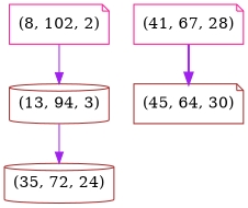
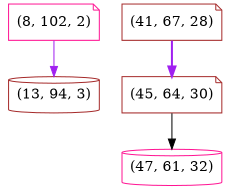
  digraph {
    node [color=brown shape=cylinder]
    edge [color=purple style=solid]
    "(13, 94, 3)"
    "(8, 102, 2)" [color=deeppink shape=note]
-   "(35, 72, 24)"
    "(45, 64, 30)" [shape=note]
-   "(41, 67, 28)" [color=deeppink shape=note]
-   "(13, 94, 3)" -> "(35, 72, 24)"
+   "(41, 67, 28)" [shape=note]
+   "(47, 61, 32)" [color=deeppink]
    "(8, 102, 2)" -> "(13, 94, 3)"
+   "(45, 64, 30)" -> "(47, 61, 32)" [color=black]
    "(41, 67, 28)" -> "(45, 64, 30)" [style=bold]
  }
